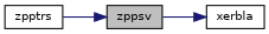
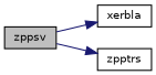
  digraph {
    rankdir=LR
    node [color=black fillcolor=white fontname=Helvetica fontsize=10 shape=record style=filled]
    edge [color=midnightblue fontname=Helvetica fontsize=10 labelfontname=Helvetica labelfontsize=10 style=solid]
    n1 [fillcolor=grey75 fontcolor=black height=0.2 label=zppsv width=0.4]
    n2 [height=0.2 label=xerbla width=0.4]
    n3 [height=0.2 label=zpptrs width=0.4]
    n1 -> n2
-   n3 -> n1
+   n1 -> n3
  }
